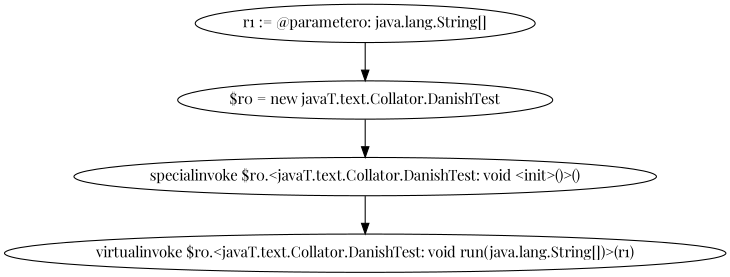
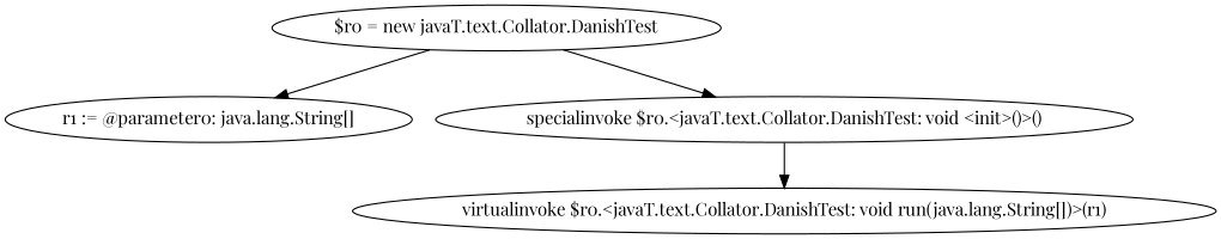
  digraph {
    fontname="Playfair Display"
    node [fontname="Playfair Display"]
    edge [fontname="Playfair Display"]
    "r1 := @parameter0: java.lang.String[]"
    "$r0 = new javaT.text.Collator.DanishTest"
    "specialinvoke $r0.<javaT.text.Collator.DanishTest: void <init>()>()"
    "virtualinvoke $r0.<javaT.text.Collator.DanishTest: void run(java.lang.String[])>(r1)"
-   "r1 := @parameter0: java.lang.String[]" -> "$r0 = new javaT.text.Collator.DanishTest"
+   "$r0 = new javaT.text.Collator.DanishTest" -> "r1 := @parameter0: java.lang.String[]"
    "$r0 = new javaT.text.Collator.DanishTest" -> "specialinvoke $r0.<javaT.text.Collator.DanishTest: void <init>()>()"
    "specialinvoke $r0.<javaT.text.Collator.DanishTest: void <init>()>()" -> "virtualinvoke $r0.<javaT.text.Collator.DanishTest: void run(java.lang.String[])>(r1)"
  }
